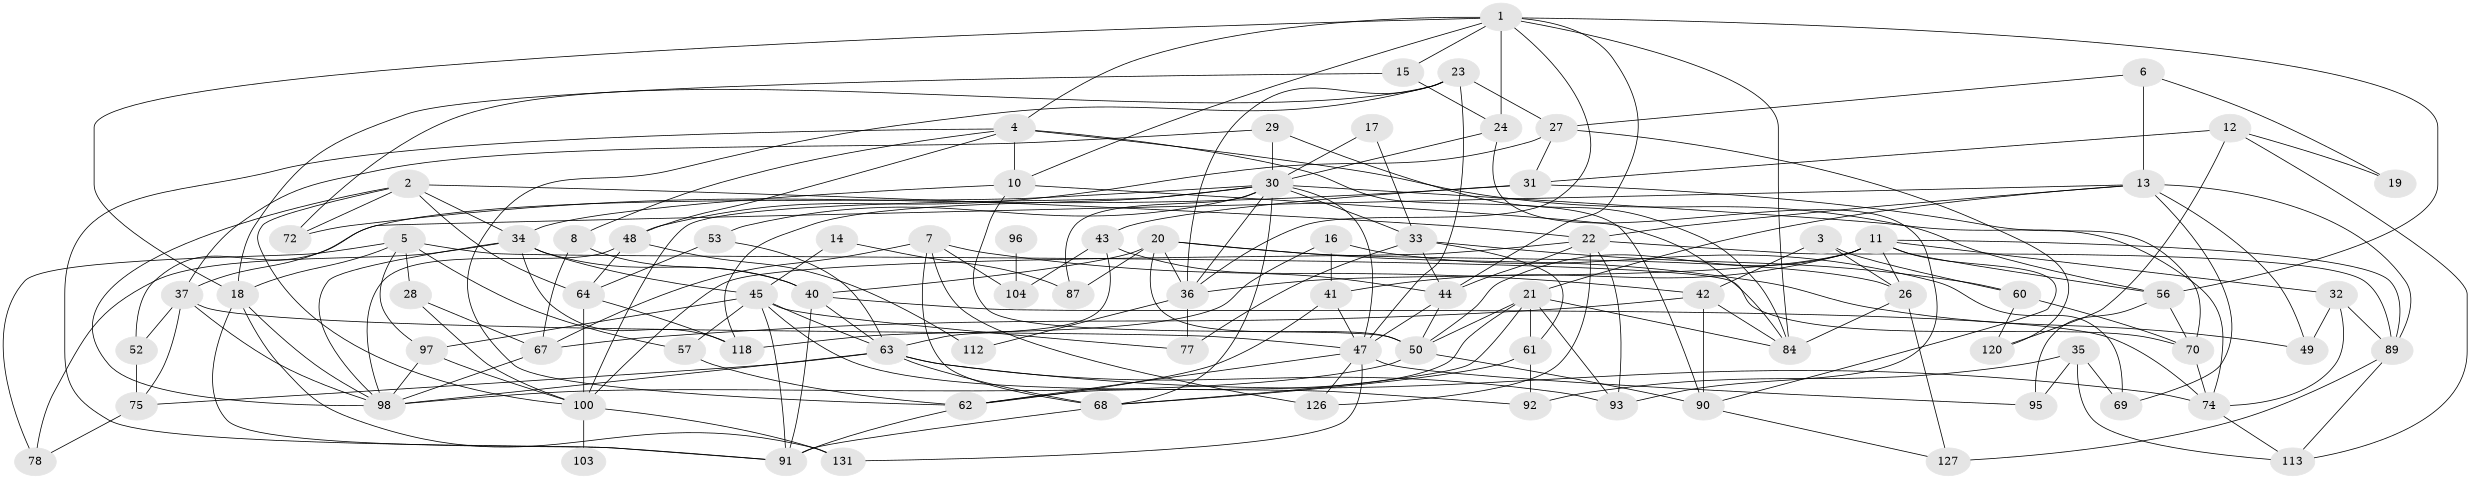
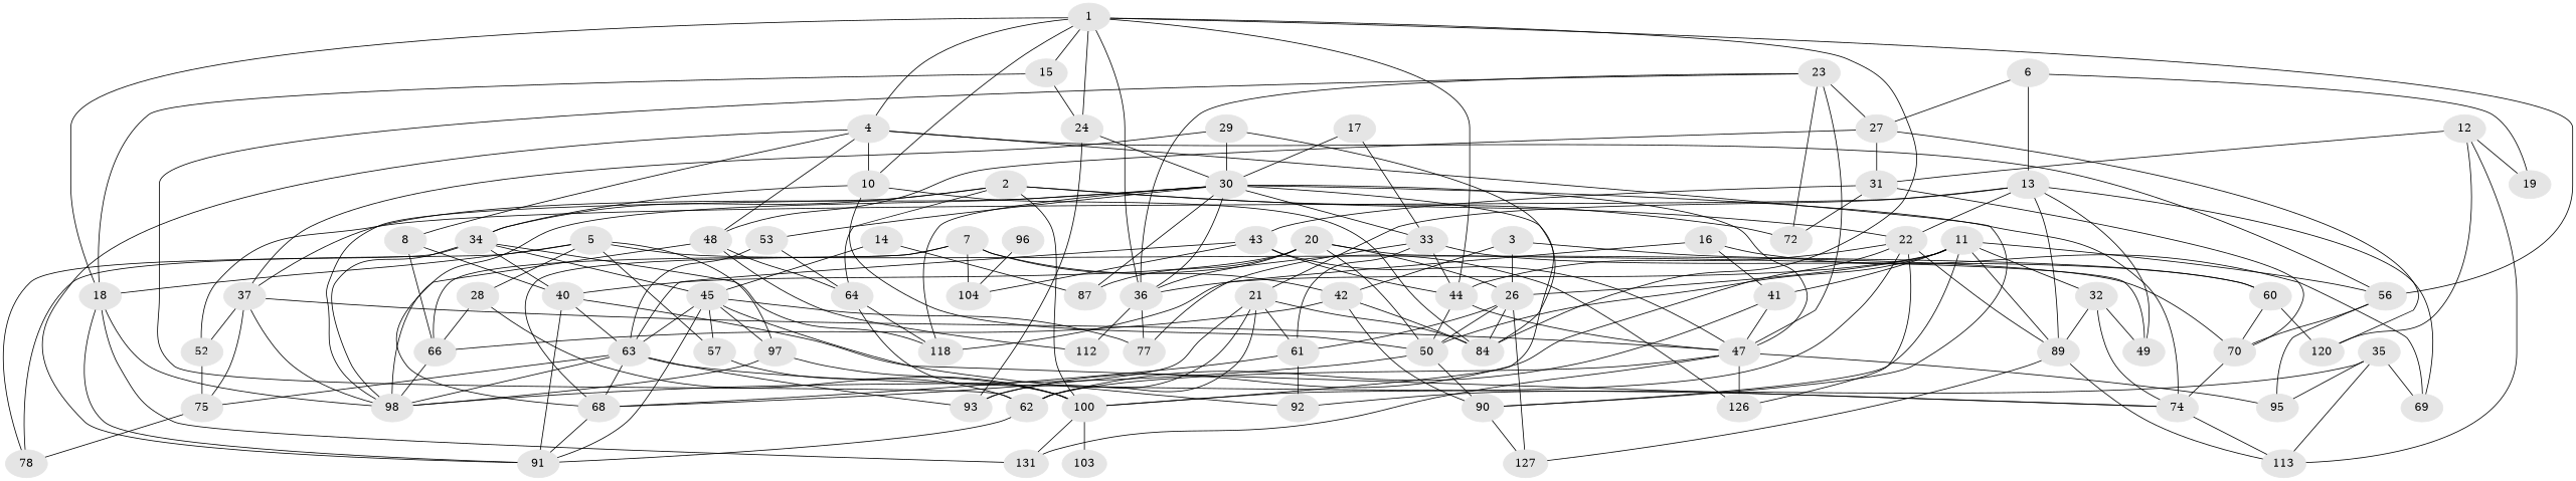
  graph {
    node [color=gray90 style=filled]
    1 [super="+9"]
    4 [super="+65"]
    10 [super="+76"]
    15
    18 [super="+68"]
    24 [super="+105"]
    36 [super="+94"]
    44 [super="+122"]
    56
    84 [super="+128"]
    8
    48 [super="+111"]
    90
    91 [super="+101"]
    34 [super="+55"]
    50 [super="+108"]
    98 [super="+124"]
    131
    30 [super="+59"]
    93
    77
    112
    47 [super="+79"]
    70 [super="+85"]
    95
    2 [super="+80"]
    22 [super="+130"]
    64 [super="+116"]
    72
    100 [super="+125"]
    126
    89 [super="+121"]
    78
    40 [super="+58"]
    45 [super="+109"]
    118
    103
    26 [super="+46"]
    61
    127
    3
    42
    60
-   66 [label=67]
+   66
    120
    5 [super="+25"]
    28
    57
    97
    62 [super="+106"]
    74 [super="+88"]
    6 [super="+102"]
    13 [super="+51"]
    19
    27 [super="+38"]
    21 [super="+107"]
    49
    52 [super="+114"]
    69 [super="+73"]
    31 [super="+82"]
    7 [super="+119"]
    n62 [label=68 super="+110"]
    104
    63 [super="+81"]
    11 [super="+99"]
    32 [super="+115"]
    41 [super="+86"]
    113
    12 [super="+123"]
    43
    75
    92
    14
    87
    16
    33 [super="+71"]
    37 [super="+83"]
    53
    17
    20 [super="+39"]
    23 [super="+129"]
    29
    35
    96
    1 -- 4
    1 -- 10
    1 -- 15
    1 -- 18
    1 -- 24
    1 -- 36
    1 -- 44
    1 -- 56
    1 -- 84
    4 -- 10
    4 -- 56
    4 -- 8
    4 -- 48
    4 -- 90
    4 -- 91
    10 -- 84
    10 -- 34
    10 -- 50
    15 -- 18
    15 -- 24
    18 -- 91
    18 -- 98
    18 -- 131
    24 -- 30
    24 -- 93
    36 -- 77
    36 -- 112
    44 -- 50
    44 -- 47
    56 -- 70
    56 -- 95
    8 -- 40
    8 -- 66
    48 -- 98
    48 -- 112
    48 -- 64
    90 -- 127
    34 -- 98
    34 -- 78
    34 -- 40
    34 -- 45
    34 -- 118
    50 -- 90
    50 -- 98
    30 -- 36
    30 -- 47
    30 -- 100
    30 -- 118
    30 -- 74
    30 -- n62
    30 -- 87
    30 -- 33
    30 -- 37
    30 -- 53
    47 -- 131
    47 -- 95
    47 -- 126
    47 -- 62
    70 -- 74
    2 -- 34
    2 -- 98
    2 -- 22
    2 -- 64
    2 -- 72
    2 -- 100
    22 -- 44
    22 -- 93
    22 -- 100
    22 -- 126
    22 -- 89
    64 -- 100
    64 -- 118
    100 -- 131
    100 -- 103 [weight=2]
    89 -- 127
    89 -- 113
    40 -- 91
    40 -- 74
    40 -- 63
    45 -- 91
    45 -- 77
    45 -- 57
    45 -- 97
    45 -- 63
    45 -- 92
    26 -- 84
+   26 -- 61
    26 -- 127
    61 -- n62
    61 -- 92
    3 -- 26
    3 -- 42
    3 -- 60
    42 -- 84
    42 -- 90
    42 -- 66
    60 -- 70
    60 -- 120
    66 -- 98
    5 -- 18
    5 -- 70
    5 -- 78
    5 -- 28
    5 -- 57
    5 -- 97
    28 -- 100
    28 -- 66
    57 -- 62
    97 -- 98
    97 -- 100
    62 -- 91
    74 -- 113
    6 -- 13 [weight=2]
    6 -- 19
    6 -- 27
    13 -- 22
    13 -- 89
    13 -- 21
    13 -- 49
    13 -- 52
    13 -- 69
    27 -- 48
    27 -- 120
    27 -- 31
    21 -- 84
-   21 -- 50
+   26 -- 50
    21 -- 93
    21 -- 61
    21 -- 62
    21 -- n62
    52 -- 75 [weight=2]
    31 -- 70
    31 -- 72
    31 -- 43
    7 -- 126
    7 -- 42
    7 -- 66
    7 -- n62
    7 -- 104
    n62 -- 91
    63 -- 98
    63 -- 93
    63 -- 74
    63 -- n62
    63 -- 75
    11 -- 36
    11 -- 56
    11 -- 90
    11 -- 50
    11 -- 89
    11 -- 26
    11 -- 32
    11 -- 41
    32 -- 89
    32 -- 74
    32 -- 49
    41 -- 47
    41 -- 62
    12 -- 120
    12 -- 19
    12 -- 31
    12 -- 113
    43 -- 44
+   43 -- 47
    43 -- 104
    43 -- 63
    75 -- 78
    14 -- 45
    14 -- 87
    16 -- 118
    16 -- 69
    16 -- 41
    33 -- 44
    33 -- 77
    33 -- 61
    33 -- 60
    37 -- 98
    37 -- 47
    37 -- 52
    37 -- 75
    53 -- 64
    53 -- 63
    17 -- 30
    17 -- 33
    20 -- 36
    20 -- 50
    20 -- 40
    20 -- 26
    20 -- 49
    20 -- 87
    23 -- 36
    23 -- 47 [weight=2]
    23 -- 72
    23 -- 62
    23 -- 27
    29 -- 84
    29 -- 30
    29 -- 37
    35 -- 95
    35 -- 69
    35 -- 113
    35 -- 92
    96 -- 104
  }
